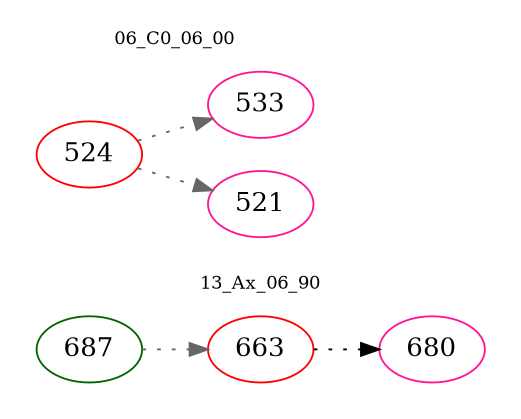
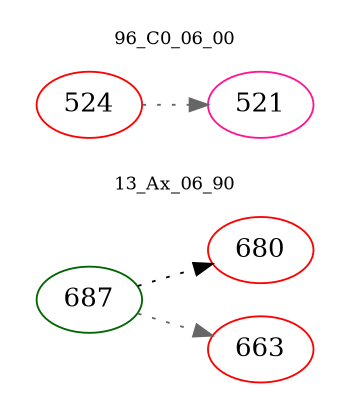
  digraph {
    rankdir=LR
    node [color=deeppink]
    edge [color=gray40 style=dotted]
    n1 [color=darkgreen label=687]
    n2 [color=red label=663]
-   n3 [label=680]
+   n3 [color=red label=680]
    n4 [color=red label=524]
    n5 [label=521]
-   n6 [label=533]
    subgraph cluster_1 {
      color=white
      fontsize=10
      label="13_Ax_06_90"
      n1
      n2
      n3
    }
    subgraph cluster_2 {
      color=white
      fontsize=10
-     label="06_C0_06_00"
+     label="96_C0_06_00"
      n4
      n5
-     n6
    }
    n1 -> n2
-   n2 -> n3 [color=black]
+   n1 -> n3 [color=black]
    n4 -> n5
-   n4 -> n6
  }
